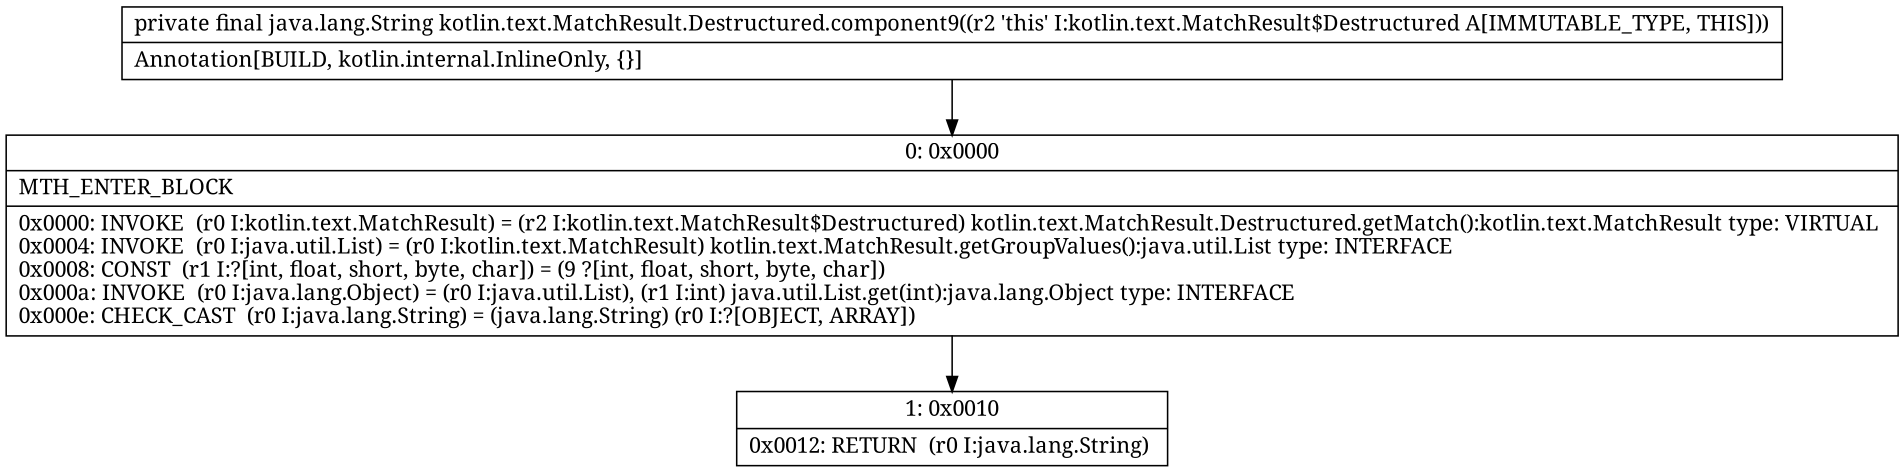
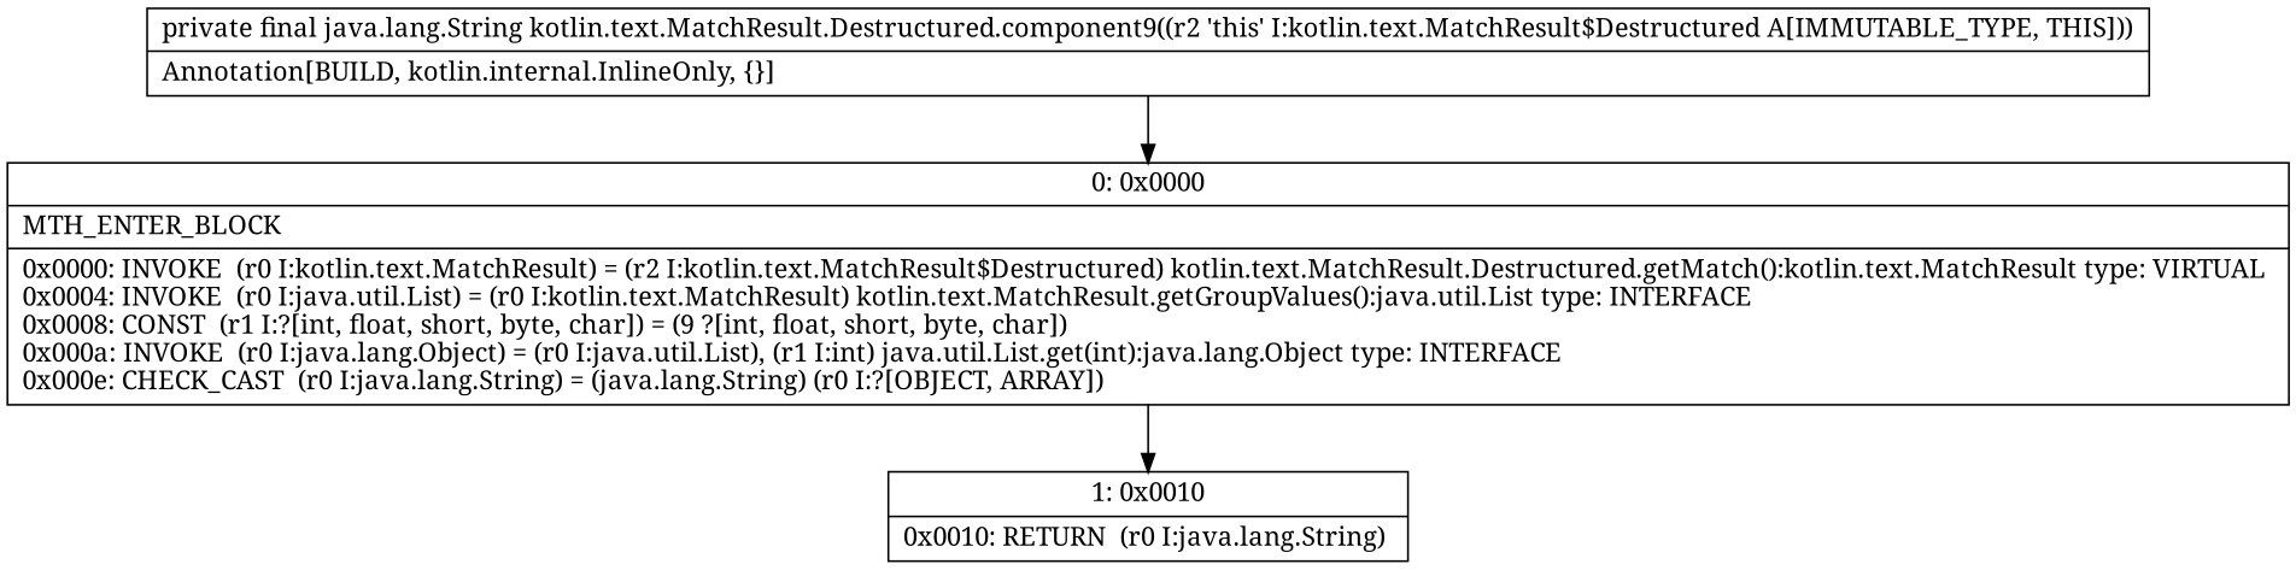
  digraph {
    fontname="Noto Serif"
    node [shape=record fontname="Noto Serif"]
    edge [fontname="Noto Serif"]
    n1 [label="{0\:\ 0x0000|MTH_ENTER_BLOCK\l|0x0000: INVOKE  (r0 I:kotlin.text.MatchResult) = (r2 I:kotlin.text.MatchResult$Destructured) kotlin.text.MatchResult.Destructured.getMatch():kotlin.text.MatchResult type: VIRTUAL \l0x0004: INVOKE  (r0 I:java.util.List) = (r0 I:kotlin.text.MatchResult) kotlin.text.MatchResult.getGroupValues():java.util.List type: INTERFACE \l0x0008: CONST  (r1 I:?[int, float, short, byte, char]) = (9 ?[int, float, short, byte, char]) \l0x000a: INVOKE  (r0 I:java.lang.Object) = (r0 I:java.util.List), (r1 I:int) java.util.List.get(int):java.lang.Object type: INTERFACE \l0x000e: CHECK_CAST  (r0 I:java.lang.String) = (java.lang.String) (r0 I:?[OBJECT, ARRAY]) \l}"]
-   n2 [label="{1\:\ 0x0010|0x0012: RETURN  (r0 I:java.lang.String) \l}"]
+   n2 [label="{1\:\ 0x0010|0x0010: RETURN  (r0 I:java.lang.String) \l}"]
    n3 [label="{private final java.lang.String kotlin.text.MatchResult.Destructured.component9((r2 'this' I:kotlin.text.MatchResult$Destructured A[IMMUTABLE_TYPE, THIS]))  | Annotation[BUILD, kotlin.internal.InlineOnly, \{\}]\l}"]
    n1 -> n2
    n3 -> n1
  }
